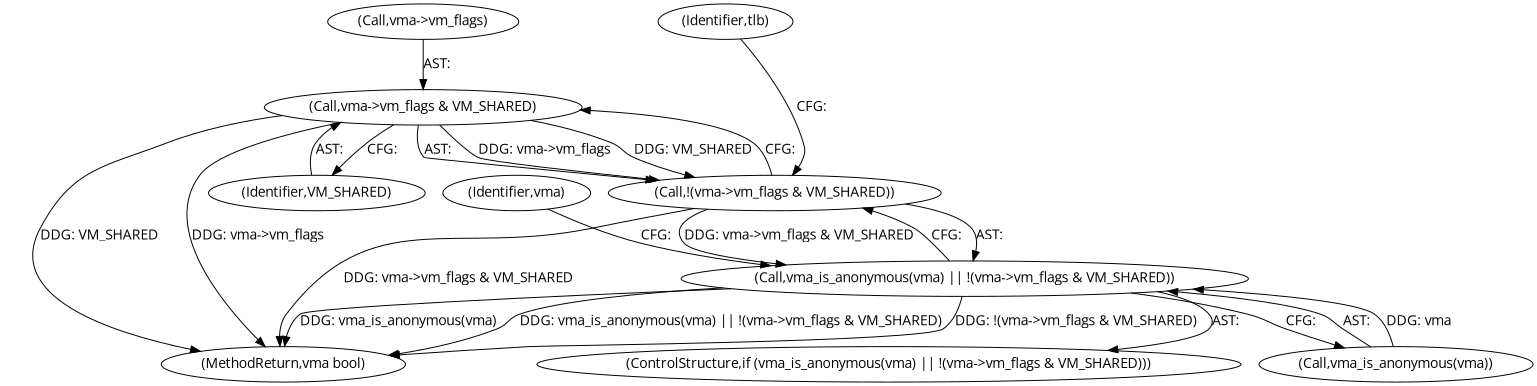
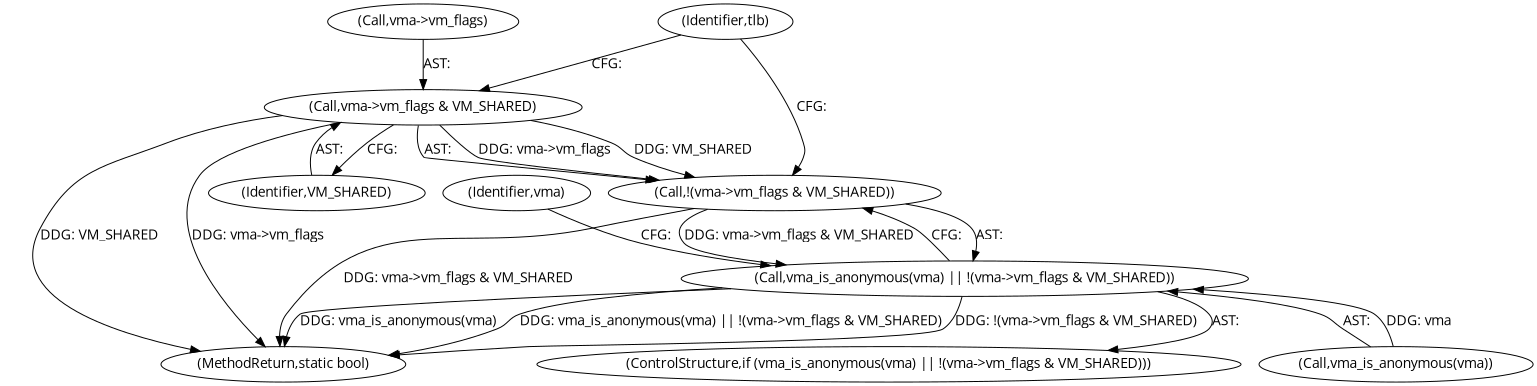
  digraph {
    fontname="Open Sans"
    node [fontname="Open Sans"]
    edge [fontname="Open Sans"]
    n1 [label="(Call,vma->vm_flags & VM_SHARED)"]
    n2 [label="(Call,!(vma->vm_flags & VM_SHARED))"]
    n3 [label="(Identifier,VM_SHARED)"]
-   n4 [label="(MethodReturn,vma bool)"]
+   n4 [label="(MethodReturn,static bool)"]
    n5 [label="(Call,vma_is_anonymous(vma) || !(vma->vm_flags & VM_SHARED))"]
    n6 [label="(ControlStructure,if (vma_is_anonymous(vma) || !(vma->vm_flags & VM_SHARED)))"]
    n7 [label="(Call,vma_is_anonymous(vma))"]
    n8 [label="(Identifier,vma)"]
    n9 [label="(Identifier,tlb)"]
    n10 [label="(Call,vma->vm_flags)"]
    n1 -> n2 [label="AST: "]
    n1 -> n2 [label="DDG: vma->vm_flags"]
    n1 -> n2 [label="DDG: VM_SHARED"]
    n1 -> n3 [label="CFG: "]
    n1 -> n4 [label="DDG: VM_SHARED"]
    n1 -> n4 [label="DDG: vma->vm_flags"]
-   n2 -> n1 [label="CFG: "]
+   n9 -> n1 [label="CFG: "]
    n2 -> n4 [label="DDG: vma->vm_flags & VM_SHARED"]
    n2 -> n5 [label="AST: "]
    n2 -> n5 [label="DDG: vma->vm_flags & VM_SHARED"]
    n3 -> n1 [label="AST: "]
    n5 -> n2 [label="CFG: "]
    n5 -> n4 [label="DDG: vma_is_anonymous(vma)"]
    n5 -> n4 [label="DDG: vma_is_anonymous(vma) || !(vma->vm_flags & VM_SHARED)"]
    n5 -> n4 [label="DDG: !(vma->vm_flags & VM_SHARED)"]
    n5 -> n6 [label="AST: "]
-   n5 -> n7 [label="CFG: "]
    n7 -> n5 [label="AST: "]
    n7 -> n5 [label="DDG: vma"]
    n8 -> n5 [label="CFG: "]
    n9 -> n2 [label="CFG: "]
    n10 -> n1 [label="AST: "]
  }
